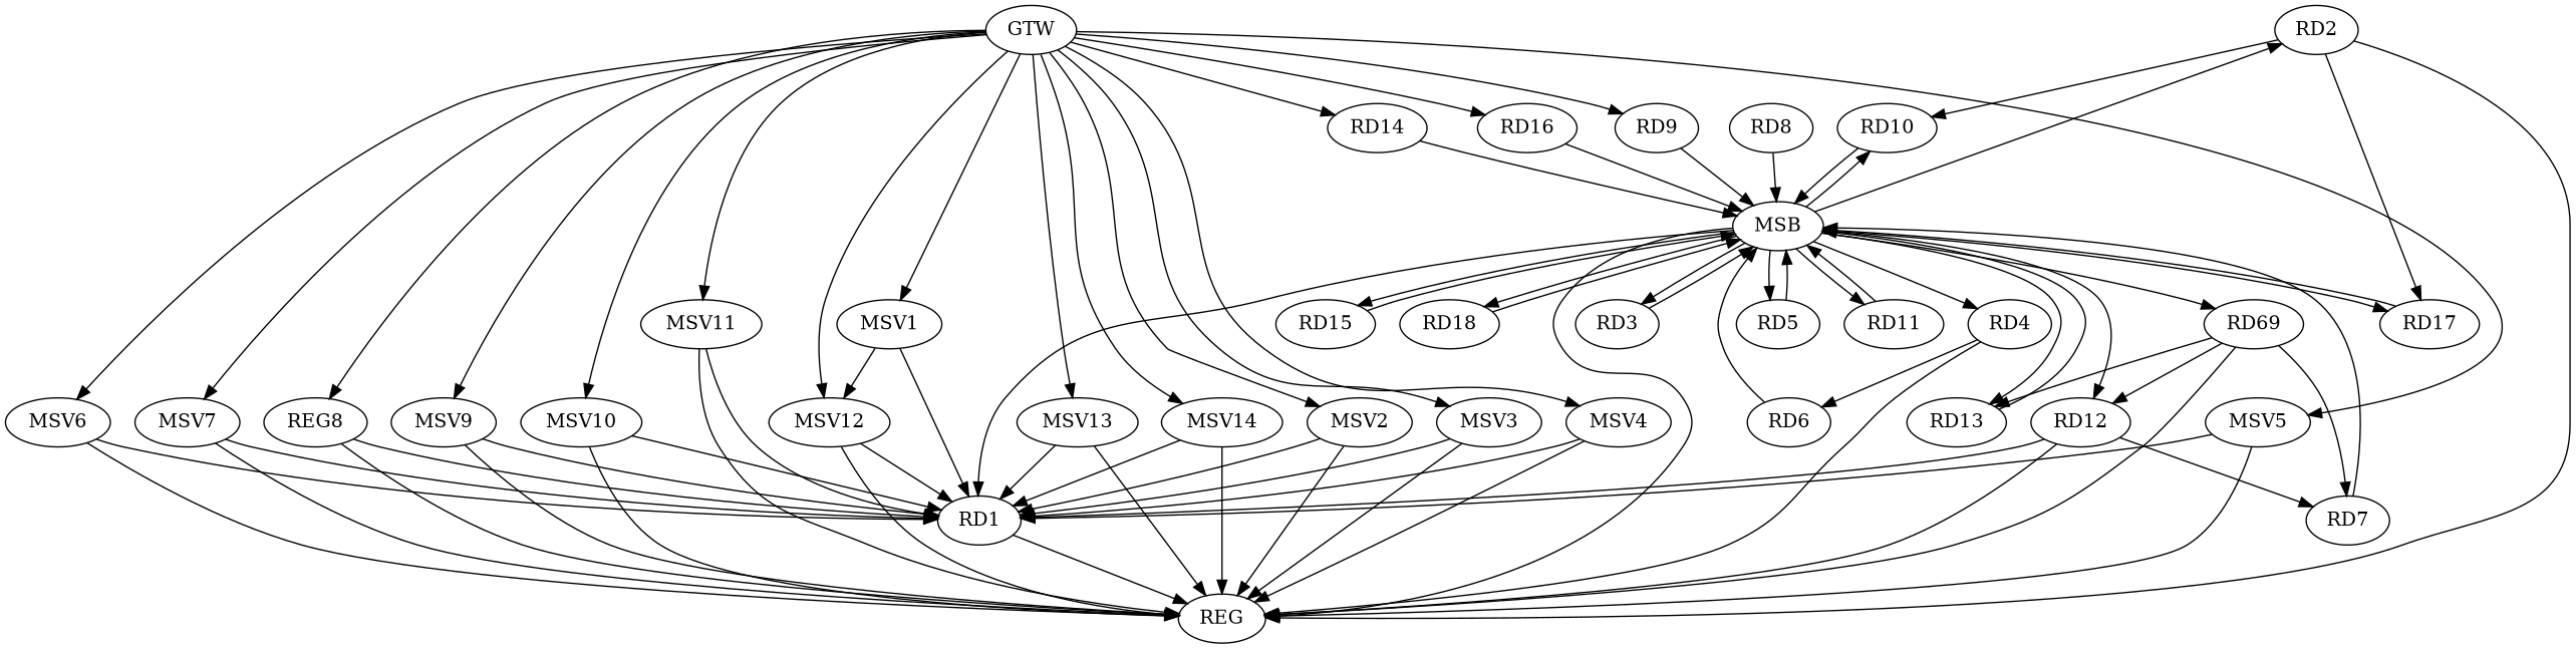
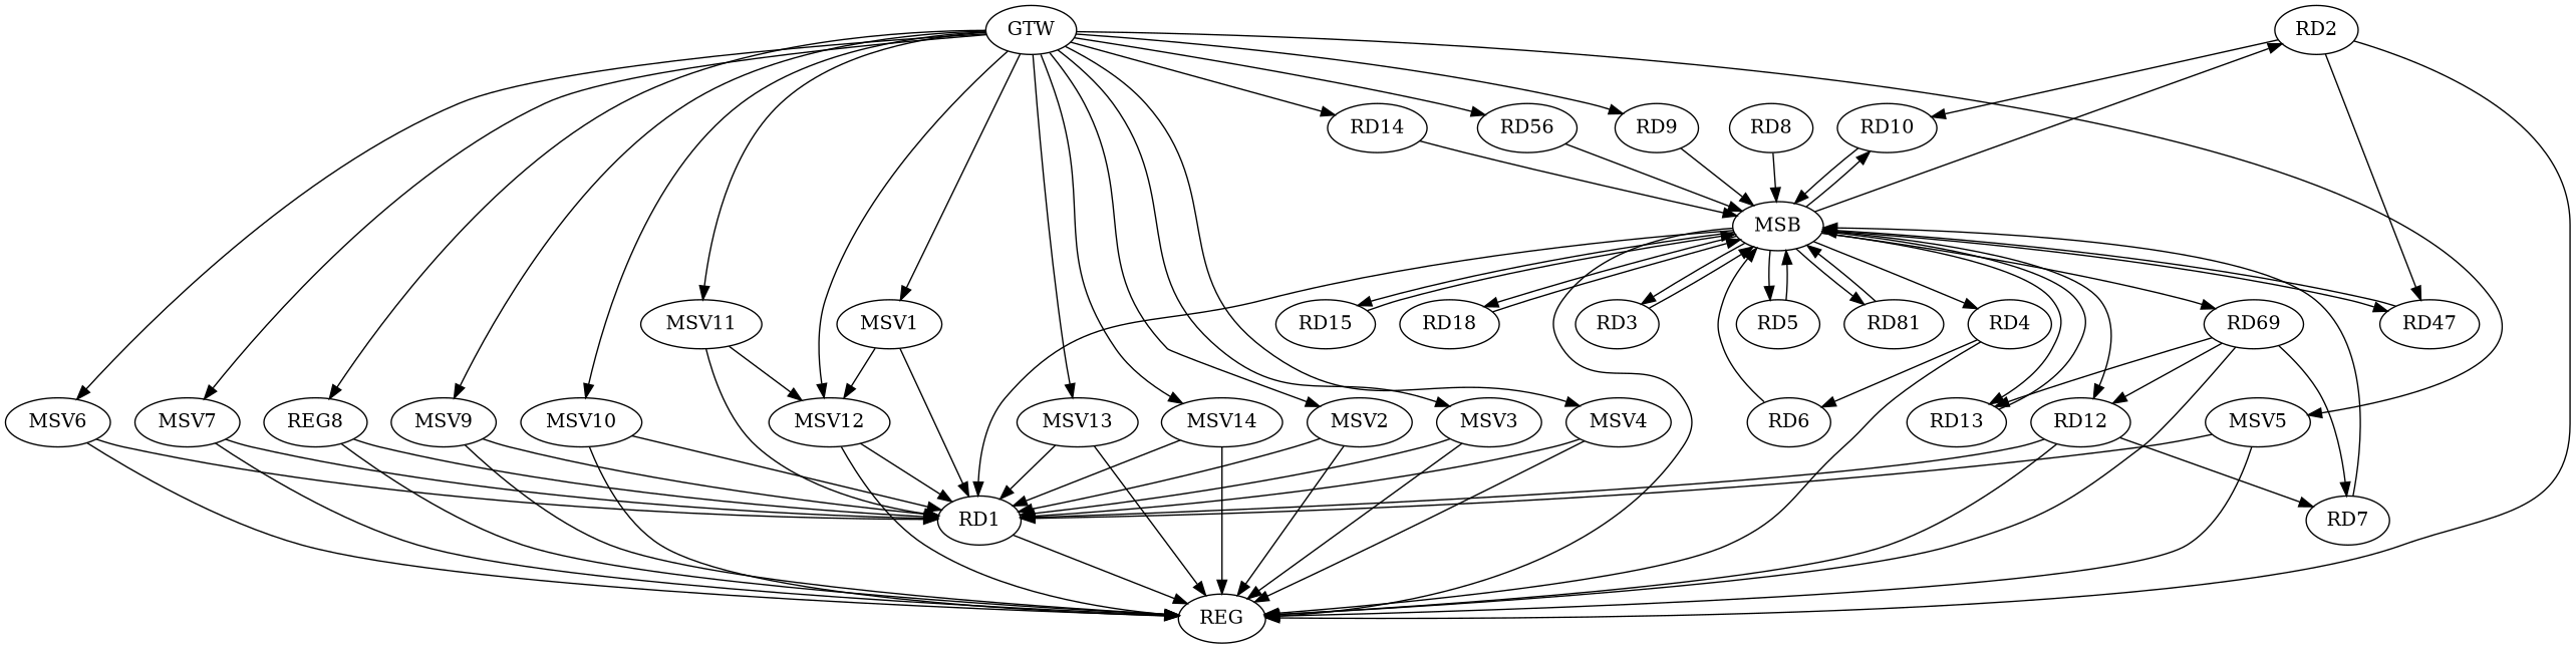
  strict digraph {
    n1 [label=RD1]
    n2 [label=REG]
    n3 [label=RD2]
    n4 [label=RD10]
-   n5 [label=RD17]
+   n5 [label=RD47]
    n6 [label=MSB]
    n7 [label=RD3]
    n8 [label=RD4]
    n9 [label=RD5]
-   n10 [label=RD11]
+   n10 [label=RD81]
    n11 [label=RD12]
    n12 [label=RD13]
    n13 [label=RD15]
    n14 [label=RD18]
    n15 [label=RD69]
    n16 [label=RD6]
    n17 [label=RD7]
    n18 [label=RD8]
    n19 [label=RD9]
    n20 [label=RD14]
-   n21 [label=RD16]
+   n21 [label=RD56]
    n22 [label=GTW]
    n23 [label=MSV1]
    n24 [label=MSV2]
    n25 [label=MSV3]
    n26 [label=MSV4]
    n27 [label=MSV5]
    n28 [label=MSV6]
    n29 [label=MSV7]
    n30 [label=REG8]
    n31 [label=MSV9]
    n32 [label=MSV10]
    n33 [label=MSV11]
    n34 [label=MSV12]
    n35 [label=MSV13]
    n36 [label=MSV14]
    n1 -> n2
    n3 -> n2
    n3 -> n4
    n3 -> n5
    n4 -> n6
    n5 -> n6
    n6 -> n1
    n6 -> n2
    n6 -> n3
    n6 -> n4
    n6 -> n5
    n6 -> n7
    n6 -> n8
    n6 -> n9
    n6 -> n10
    n6 -> n11
    n6 -> n12
    n6 -> n13
    n6 -> n14
    n6 -> n15
    n7 -> n6
    n8 -> n2
    n8 -> n16
    n9 -> n6
    n10 -> n6
    n11 -> n1
    n11 -> n2
    n11 -> n17
    n12 -> n6
    n13 -> n6
    n14 -> n6
    n15 -> n2
    n15 -> n11
    n15 -> n12
    n15 -> n17
    n16 -> n6
    n17 -> n6
    n18 -> n6
    n19 -> n6
    n20 -> n6
    n21 -> n6
    n22 -> n19
    n22 -> n20
    n22 -> n21
    n22 -> n23
    n22 -> n24
    n22 -> n25
    n22 -> n26
    n22 -> n27
    n22 -> n28
    n22 -> n29
    n22 -> n30
    n22 -> n31
    n22 -> n32
    n22 -> n33
    n22 -> n34
    n22 -> n35
    n22 -> n36
    n23 -> n1
    n23 -> n34
    n24 -> n1
    n24 -> n2
    n25 -> n1
    n25 -> n2
    n26 -> n1
    n26 -> n2
    n27 -> n1
    n27 -> n2
    n28 -> n1
    n28 -> n2
    n29 -> n1
    n29 -> n2
    n30 -> n1
    n30 -> n2
    n31 -> n1
    n31 -> n2
    n32 -> n1
    n32 -> n2
    n33 -> n1
-   n33 -> n2
+   n33 -> n34
    n34 -> n1
    n34 -> n2
    n35 -> n1
    n35 -> n2
    n36 -> n1
    n36 -> n2
  }
